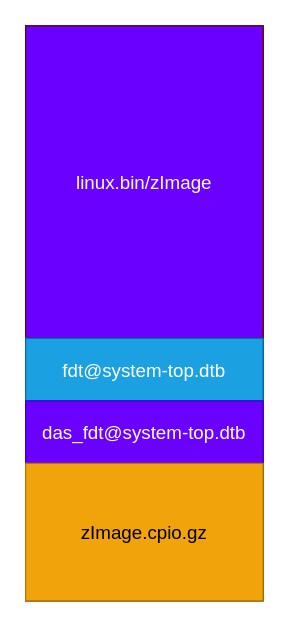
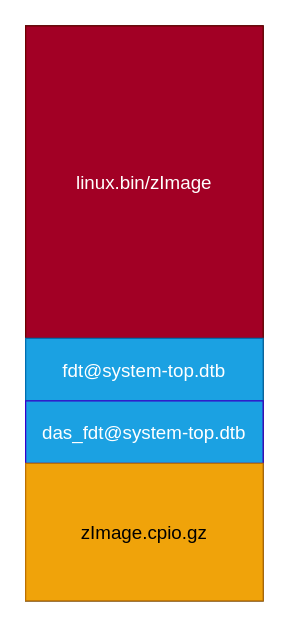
  <mxCell id="0" />
  <mxCell id="1" parent="0" />
  <mxCell id="2" value="" style="rounded=0;whiteSpace=wrap;html=1;direction=south;" vertex="1" parent="1"><mxGeometry x="20" y="20" width="190" height="460" as="geometry" /></mxCell>
- <mxCell id="3" value="&lt;font style=&quot;font-size: 15px;&quot;&gt;linux.bin/zImage&lt;/font&gt;" style="rounded=0;whiteSpace=wrap;html=1;fillColor=#6a00ff;fontColor=#ffffff;strokeColor=#6F0000;" vertex="1" parent="1"><mxGeometry x="20" y="20" width="190" height="250" as="geometry" /></mxCell>
+ <mxCell id="3" value="&lt;font style=&quot;font-size: 15px;&quot;&gt;linux.bin/zImage&lt;/font&gt;" style="rounded=0;whiteSpace=wrap;html=1;fillColor=#a20025;fontColor=#ffffff;strokeColor=#6F0000;" vertex="1" parent="1"><mxGeometry x="20" y="20" width="190" height="250" as="geometry" /></mxCell>
  <mxCell id="4" value="fdt@system-top.dtb" style="rounded=0;whiteSpace=wrap;html=1;fontSize=15;fillColor=#1ba1e2;fontColor=#ffffff;strokeColor=#006EAF;" vertex="1" parent="1"><mxGeometry x="20" y="270" width="190" height="50" as="geometry" /></mxCell>
- <mxCell id="5" value="das_fdt@system-top.dtb" style="rounded=0;whiteSpace=wrap;html=1;fontSize=15;fillColor=#6a00ff;fontColor=#ffffff;strokeColor=#3700CC;" vertex="1" parent="1"><mxGeometry x="20" y="320" width="190" height="50" as="geometry" /></mxCell>
+ <mxCell id="5" value="das_fdt@system-top.dtb" style="rounded=0;whiteSpace=wrap;html=1;fontSize=15;fillColor=#1ba1e2;fontColor=#ffffff;strokeColor=#3700CC;" vertex="1" parent="1"><mxGeometry x="20" y="320" width="190" height="50" as="geometry" /></mxCell>
  <mxCell id="6" value="zImage.cpio.gz" style="rounded=0;whiteSpace=wrap;html=1;fontSize=15;fillColor=#f0a30a;fontColor=#000000;strokeColor=#BD7000;" vertex="1" parent="1"><mxGeometry x="20" y="370" width="190" height="110" as="geometry" /></mxCell>
